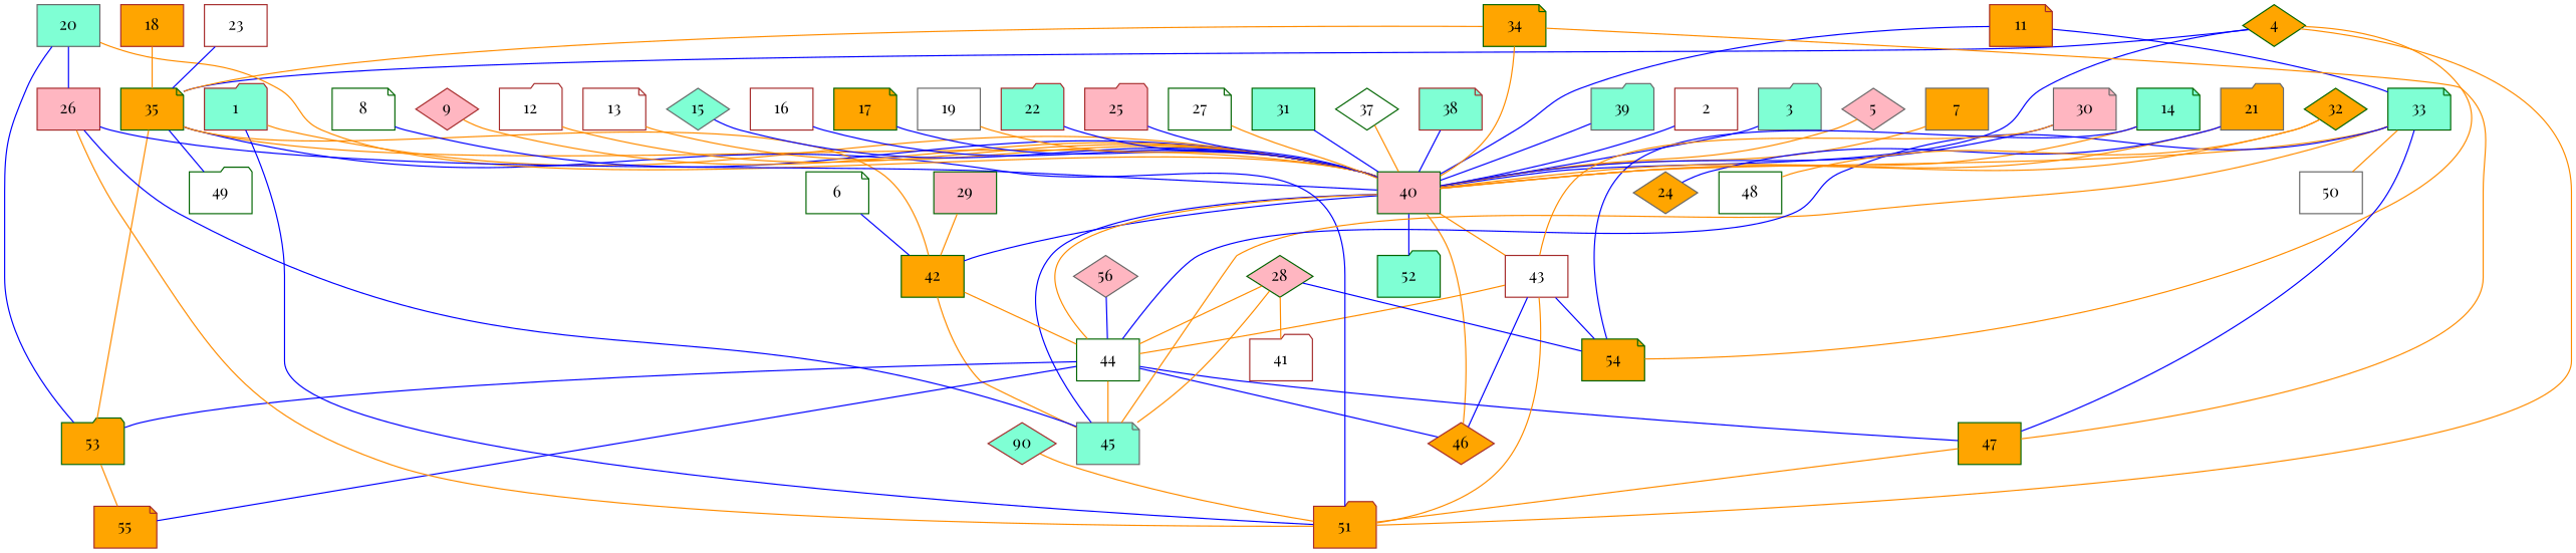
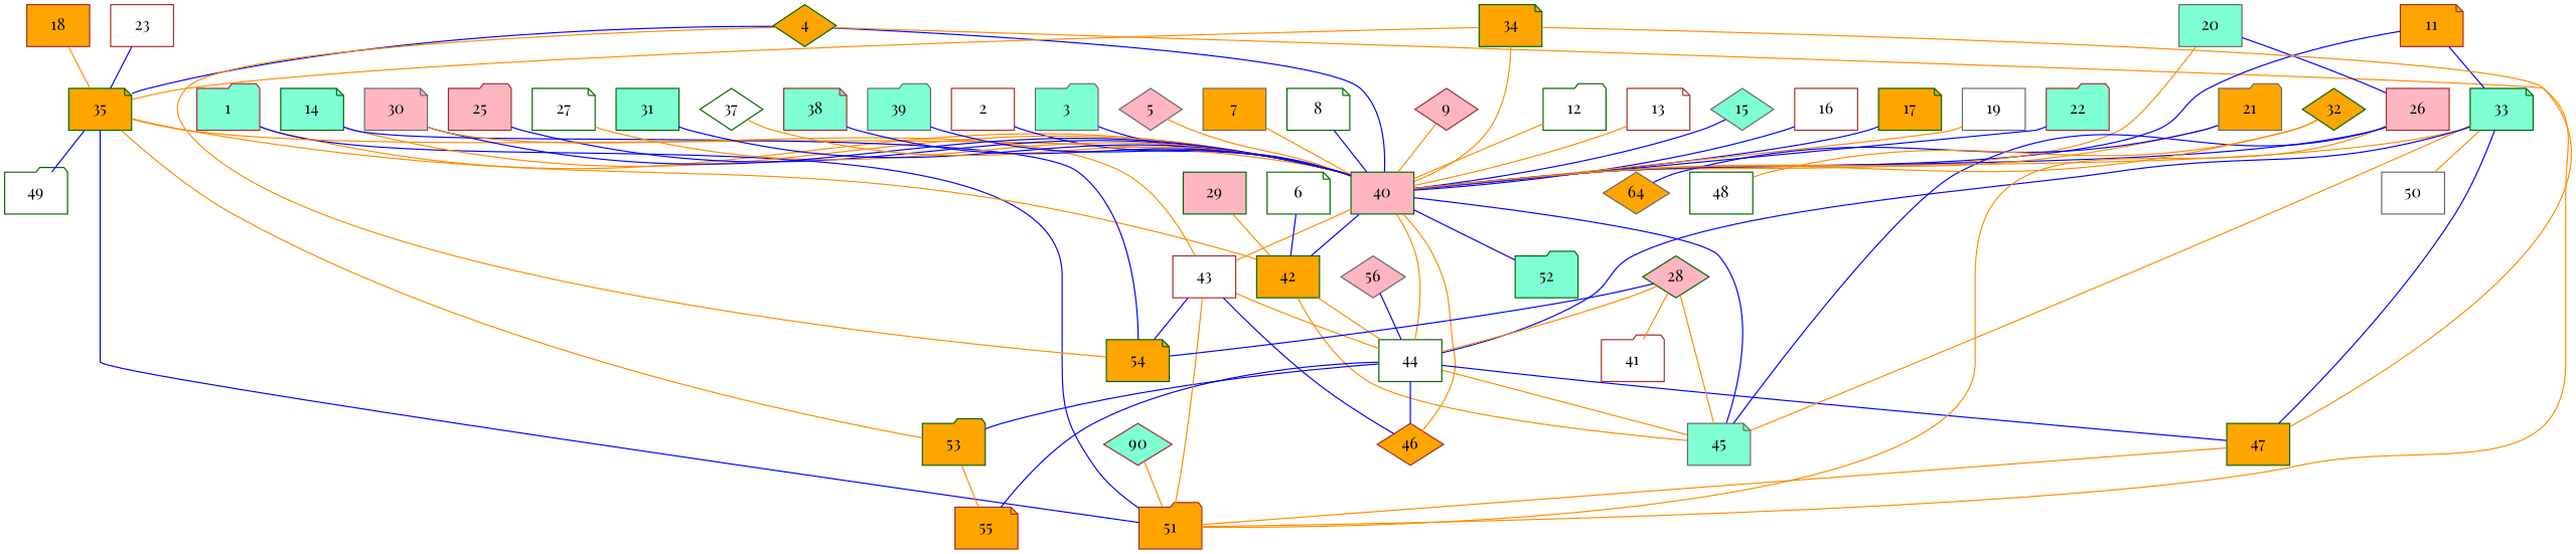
  graph {
    fontname="Playfair Display"
    node [color=darkgreen fillcolor=orange fontname="Playfair Display" shape=box style=filled]
    edge [color=darkorange fontname="Playfair Display" weight=1.0]
    1 [color=brown fillcolor=aquamarine shape=folder]
    40 [fillcolor=lightpink]
    51 [color=brown shape=folder]
    42
    45 [color=gray40 fillcolor=aquamarine shape=note]
    44 [fillcolor=white]
    43 [color=brown fillcolor=white]
    46 [color=brown shape=diamond]
    52 [fillcolor=aquamarine shape=folder]
    2 [color=brown fillcolor=white]
    3 [color=gray40 fillcolor=aquamarine shape=folder]
    4 [shape=diamond]
    35 [shape=note]
    54 [shape=note]
    53 [shape=folder]
    49 [fillcolor=white shape=folder]
    5 [color=gray40 fillcolor=lightpink shape=diamond]
    6 [fillcolor=white shape=note]
    7 [color=gray40]
    8 [fillcolor=white shape=note]
    9 [color=brown fillcolor=lightpink shape=diamond]
    n22 [color=brown fillcolor=aquamarine label=90 shape=diamond]
    11 [color=brown shape=note]
    33 [fillcolor=aquamarine shape=note]
    47
    50 [color=gray40 fillcolor=white]
-   12 [color=brown fillcolor=white shape=folder]
+   12 [fillcolor=white shape=folder]
    13 [color=brown fillcolor=white shape=note]
    14 [fillcolor=aquamarine shape=note]
    15 [color=gray40 fillcolor=aquamarine shape=diamond]
    16 [color=brown fillcolor=white]
    17 [shape=note]
    18 [color=brown]
    19 [color=gray40 fillcolor=white]
    20 [color=gray40 fillcolor=aquamarine]
    26 [color=brown fillcolor=lightpink]
    55 [color=brown shape=note]
    21 [color=gray40 shape=folder]
-   24 [color=gray40 shape=diamond]
+   24 [color=gray40 shape=diamond label=64]
    22 [color=brown fillcolor=aquamarine shape=folder]
    23 [color=brown fillcolor=white]
    25 [color=brown fillcolor=lightpink shape=folder]
    27 [fillcolor=white shape=note]
    28 [fillcolor=lightpink shape=diamond]
    41 [color=brown fillcolor=white shape=folder]
    29 [fillcolor=lightpink]
    30 [color=gray40 fillcolor=lightpink shape=note]
    31 [fillcolor=aquamarine]
    32 [shape=diamond]
    48 [fillcolor=white]
    34 [shape=note]
    n52 [color=gray40 fillcolor=lightpink label=56 shape=diamond]
    37 [fillcolor=white shape=diamond]
    38 [color=brown fillcolor=aquamarine shape=note]
    39 [color=gray40 fillcolor=aquamarine shape=folder]
    1 -- 40
    1 -- 51 [color=blue]
    40 -- 42 [color=blue weight=2.0]
    40 -- 45 [color=blue]
    40 -- 44
    40 -- 43 [weight=2.0]
    40 -- 46
    40 -- 52 [color=blue]
    42 -- 45
    42 -- 44
    44 -- 45
    44 -- 46 [color=blue]
    44 -- 53 [color=blue]
    44 -- 47 [color=blue]
    44 -- 55 [color=blue]
    43 -- 51
    43 -- 44
    43 -- 46 [color=blue]
    43 -- 54 [color=blue]
    2 -- 40 [color=blue]
    3 -- 40 [color=blue]
    4 -- 40 [color=blue]
    4 -- 51
    4 -- 35 [color=blue]
    4 -- 54
    35 -- 40
    35 -- 51 [color=blue weight=2.0]
    35 -- 42
    35 -- 53
    35 -- 49 [color=blue]
    53 -- 55
    5 -- 40
    6 -- 42 [color=blue]
    7 -- 40
    8 -- 40 [color=blue]
    9 -- 40
    n22 -- 51
    11 -- 40 [color=blue]
    11 -- 33 [color=blue]
    33 -- 40
    33 -- 45
    33 -- 44 [color=blue]
    33 -- 47 [color=blue]
    33 -- 50
    47 -- 51
    12 -- 40
    13 -- 40
    14 -- 40 [weight=2.0]
    14 -- 54 [color=blue]
    15 -- 40 [color=blue]
    16 -- 40 [color=blue]
    17 -- 40 [color=blue]
    18 -- 35
    19 -- 40
    20 -- 40
-   20 -- 53 [color=blue]
    20 -- 26 [color=blue]
    26 -- 40 [color=blue]
    26 -- 51
    26 -- 45 [color=blue]
    21 -- 40
    21 -- 24 [color=blue]
    22 -- 40 [color=blue]
    23 -- 35 [color=blue]
    25 -- 40 [color=blue]
    27 -- 40
    28 -- 45
    28 -- 44
    28 -- 54 [color=blue]
    28 -- 41
    29 -- 42
    30 -- 40 [color=blue]
    30 -- 43
    31 -- 40 [color=blue]
    32 -- 40
    32 -- 48
    34 -- 40
    34 -- 35
    34 -- 47
    n52 -- 44 [color=blue]
    37 -- 40
    38 -- 40 [color=blue]
    39 -- 40 [color=blue]
  }
